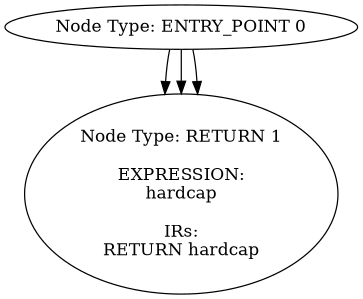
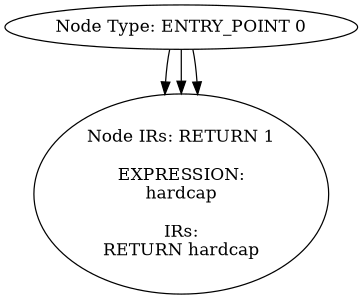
  digraph {
    n1 [label="Node Type: ENTRY_POINT 0\n"]
-   n2 [label="Node Type: RETURN 1\n\nEXPRESSION:\nhardcap\n\nIRs:\nRETURN hardcap"]
+   n2 [label="Node IRs: RETURN 1\n\nEXPRESSION:\nhardcap\n\nIRs:\nRETURN hardcap"]
    n1 -> n2
    n1 -> n2
    n1 -> n2
  }
